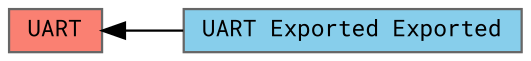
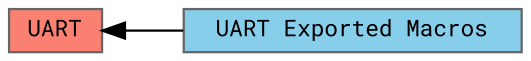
  digraph {
    rankdir=LR
    fontname="Roboto Mono"
    node [fontname="Roboto Mono" fontsize=10 shape=box style=filled]
    n1 [color=grey40 fillcolor=salmon height=0.2 label=UART width=0.4]
-   n2 [color=gray40 fillcolor=skyblue fontcolor=black height=0.2 label="UART Exported Exported" width=0.4]
+   n2 [color=gray40 fillcolor=skyblue fontcolor=black height=0.2 label="UART Exported Macros" width=0.4]
    n1 -> n2 [dir=back fontname="Roboto Mono" fontsize=10 labelfontname=Helvetica labelfontsize=10 shape=plaintext style=solid]
  }
